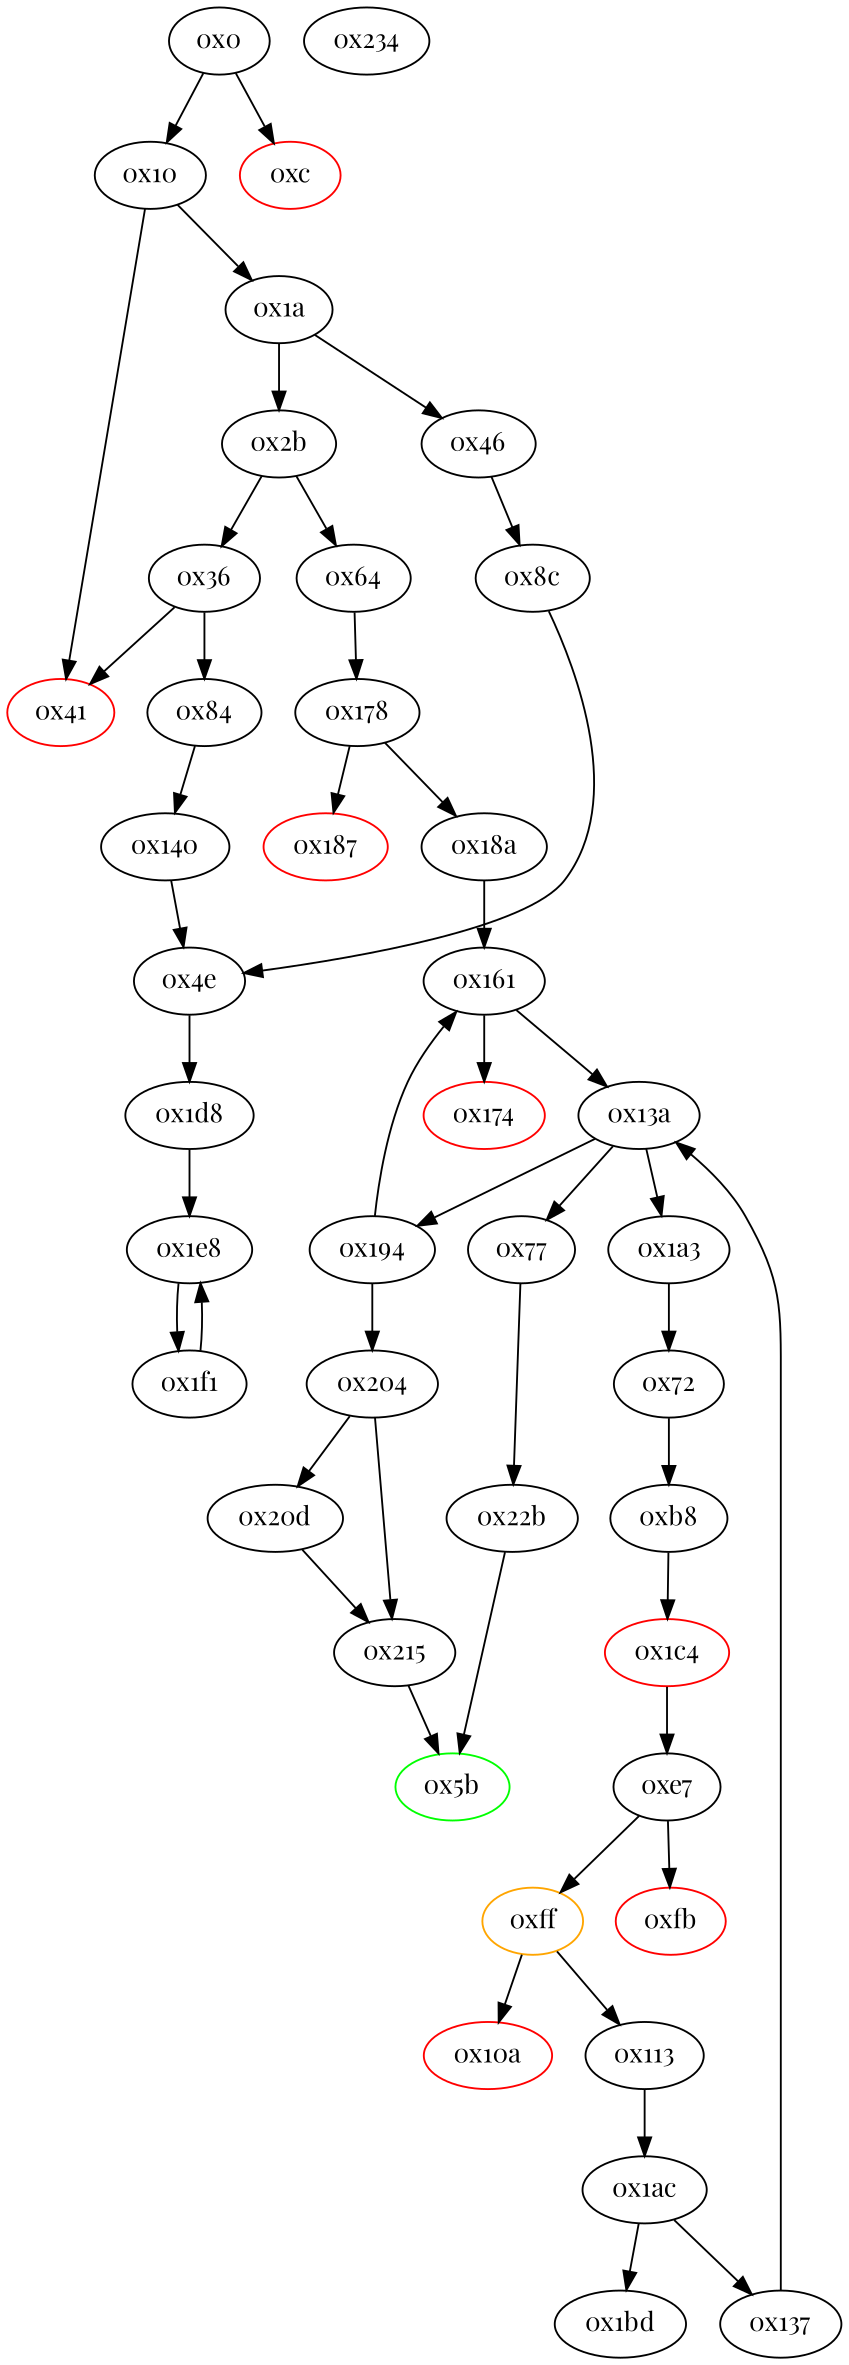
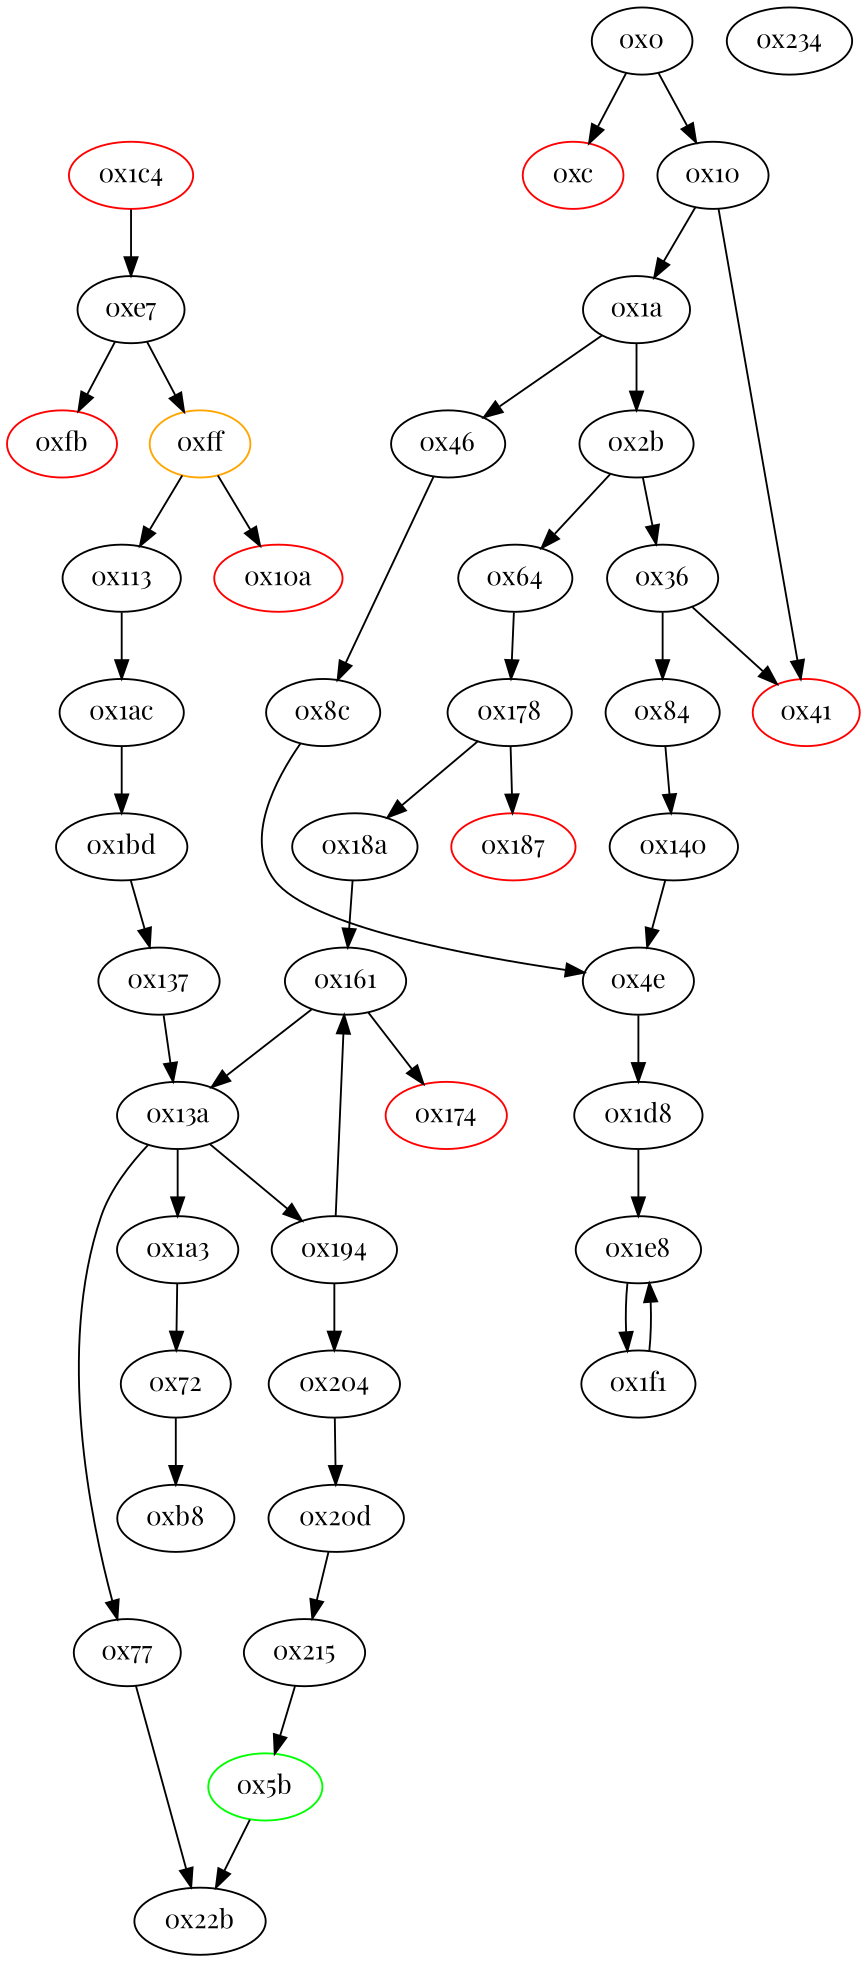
  strict digraph {
    fontname="Playfair Display"
    node [fillcolor=white fontname="Playfair Display" style=filled]
    edge [fontname="Playfair Display"]
    "0x64"
    "0x178"
    "0x187" [color=red]
    "0x18a"
    "0x10"
    "0x1a"
    "0x41" [color=red]
    "0x46"
    "0x2b"
    "0x1e8"
    "0x1f1"
    "0x204"
    "0x20d"
    "0x215"
    "0xfb" [color=red]
    "0x5b" [color=green]
    "0x22b"
    "0x8c"
    "0x4e"
    "0x174" [color=red]
    "0x161"
    "0x13a"
    "0x1a3"
    "0x77"
    "0x194"
    "0x137"
    "0x140"
    "0x1d8"
    "0x1c4" [color=red]
    "0xe7"
    "0xff" [color=orange]
    "0x10a" [color=red]
    "0x113"
    "0x1ac"
    "0xc" [color=red]
    "0x72"
    "0xb8"
    "0x84"
    "0x36"
    "0x1bd"
    "0x234"
    "0x0"
    "0x64" -> "0x178"
    "0x178" -> "0x187"
    "0x178" -> "0x18a"
    "0x18a" -> "0x161"
    "0x10" -> "0x1a"
    "0x10" -> "0x41"
    "0x1a" -> "0x46"
    "0x1a" -> "0x2b"
    "0x46" -> "0x8c"
    "0x2b" -> "0x64"
    "0x2b" -> "0x36"
    "0x1e8" -> "0x1f1"
    "0x1f1" -> "0x1e8"
    "0x204" -> "0x20d"
-   "0x204" -> "0x215"
    "0x20d" -> "0x215"
    "0x215" -> "0x5b"
-   "0x22b" -> "0x5b"
+   "0x5b" -> "0x22b"
    "0x8c" -> "0x4e"
    "0x4e" -> "0x1d8"
    "0x161" -> "0x174"
    "0x161" -> "0x13a"
    "0x13a" -> "0x1a3"
    "0x13a" -> "0x77"
    "0x13a" -> "0x194"
    "0x1a3" -> "0x72"
    "0x77" -> "0x22b"
    "0x194" -> "0x204"
    "0x194" -> "0x161"
    "0x137" -> "0x13a"
    "0x140" -> "0x4e"
    "0x1d8" -> "0x1e8"
    "0x1c4" -> "0xe7"
    "0xe7" -> "0xfb"
    "0xe7" -> "0xff"
    "0xff" -> "0x10a"
    "0xff" -> "0x113"
    "0x113" -> "0x1ac"
    "0x1ac" -> "0x1bd"
    "0x72" -> "0xb8"
-   "0xb8" -> "0x1c4"
    "0x84" -> "0x140"
    "0x36" -> "0x41"
    "0x36" -> "0x84"
-   "0x1ac" -> "0x137"
+   "0x1bd" -> "0x137"
    "0x0" -> "0x10"
    "0x0" -> "0xc"
  }
